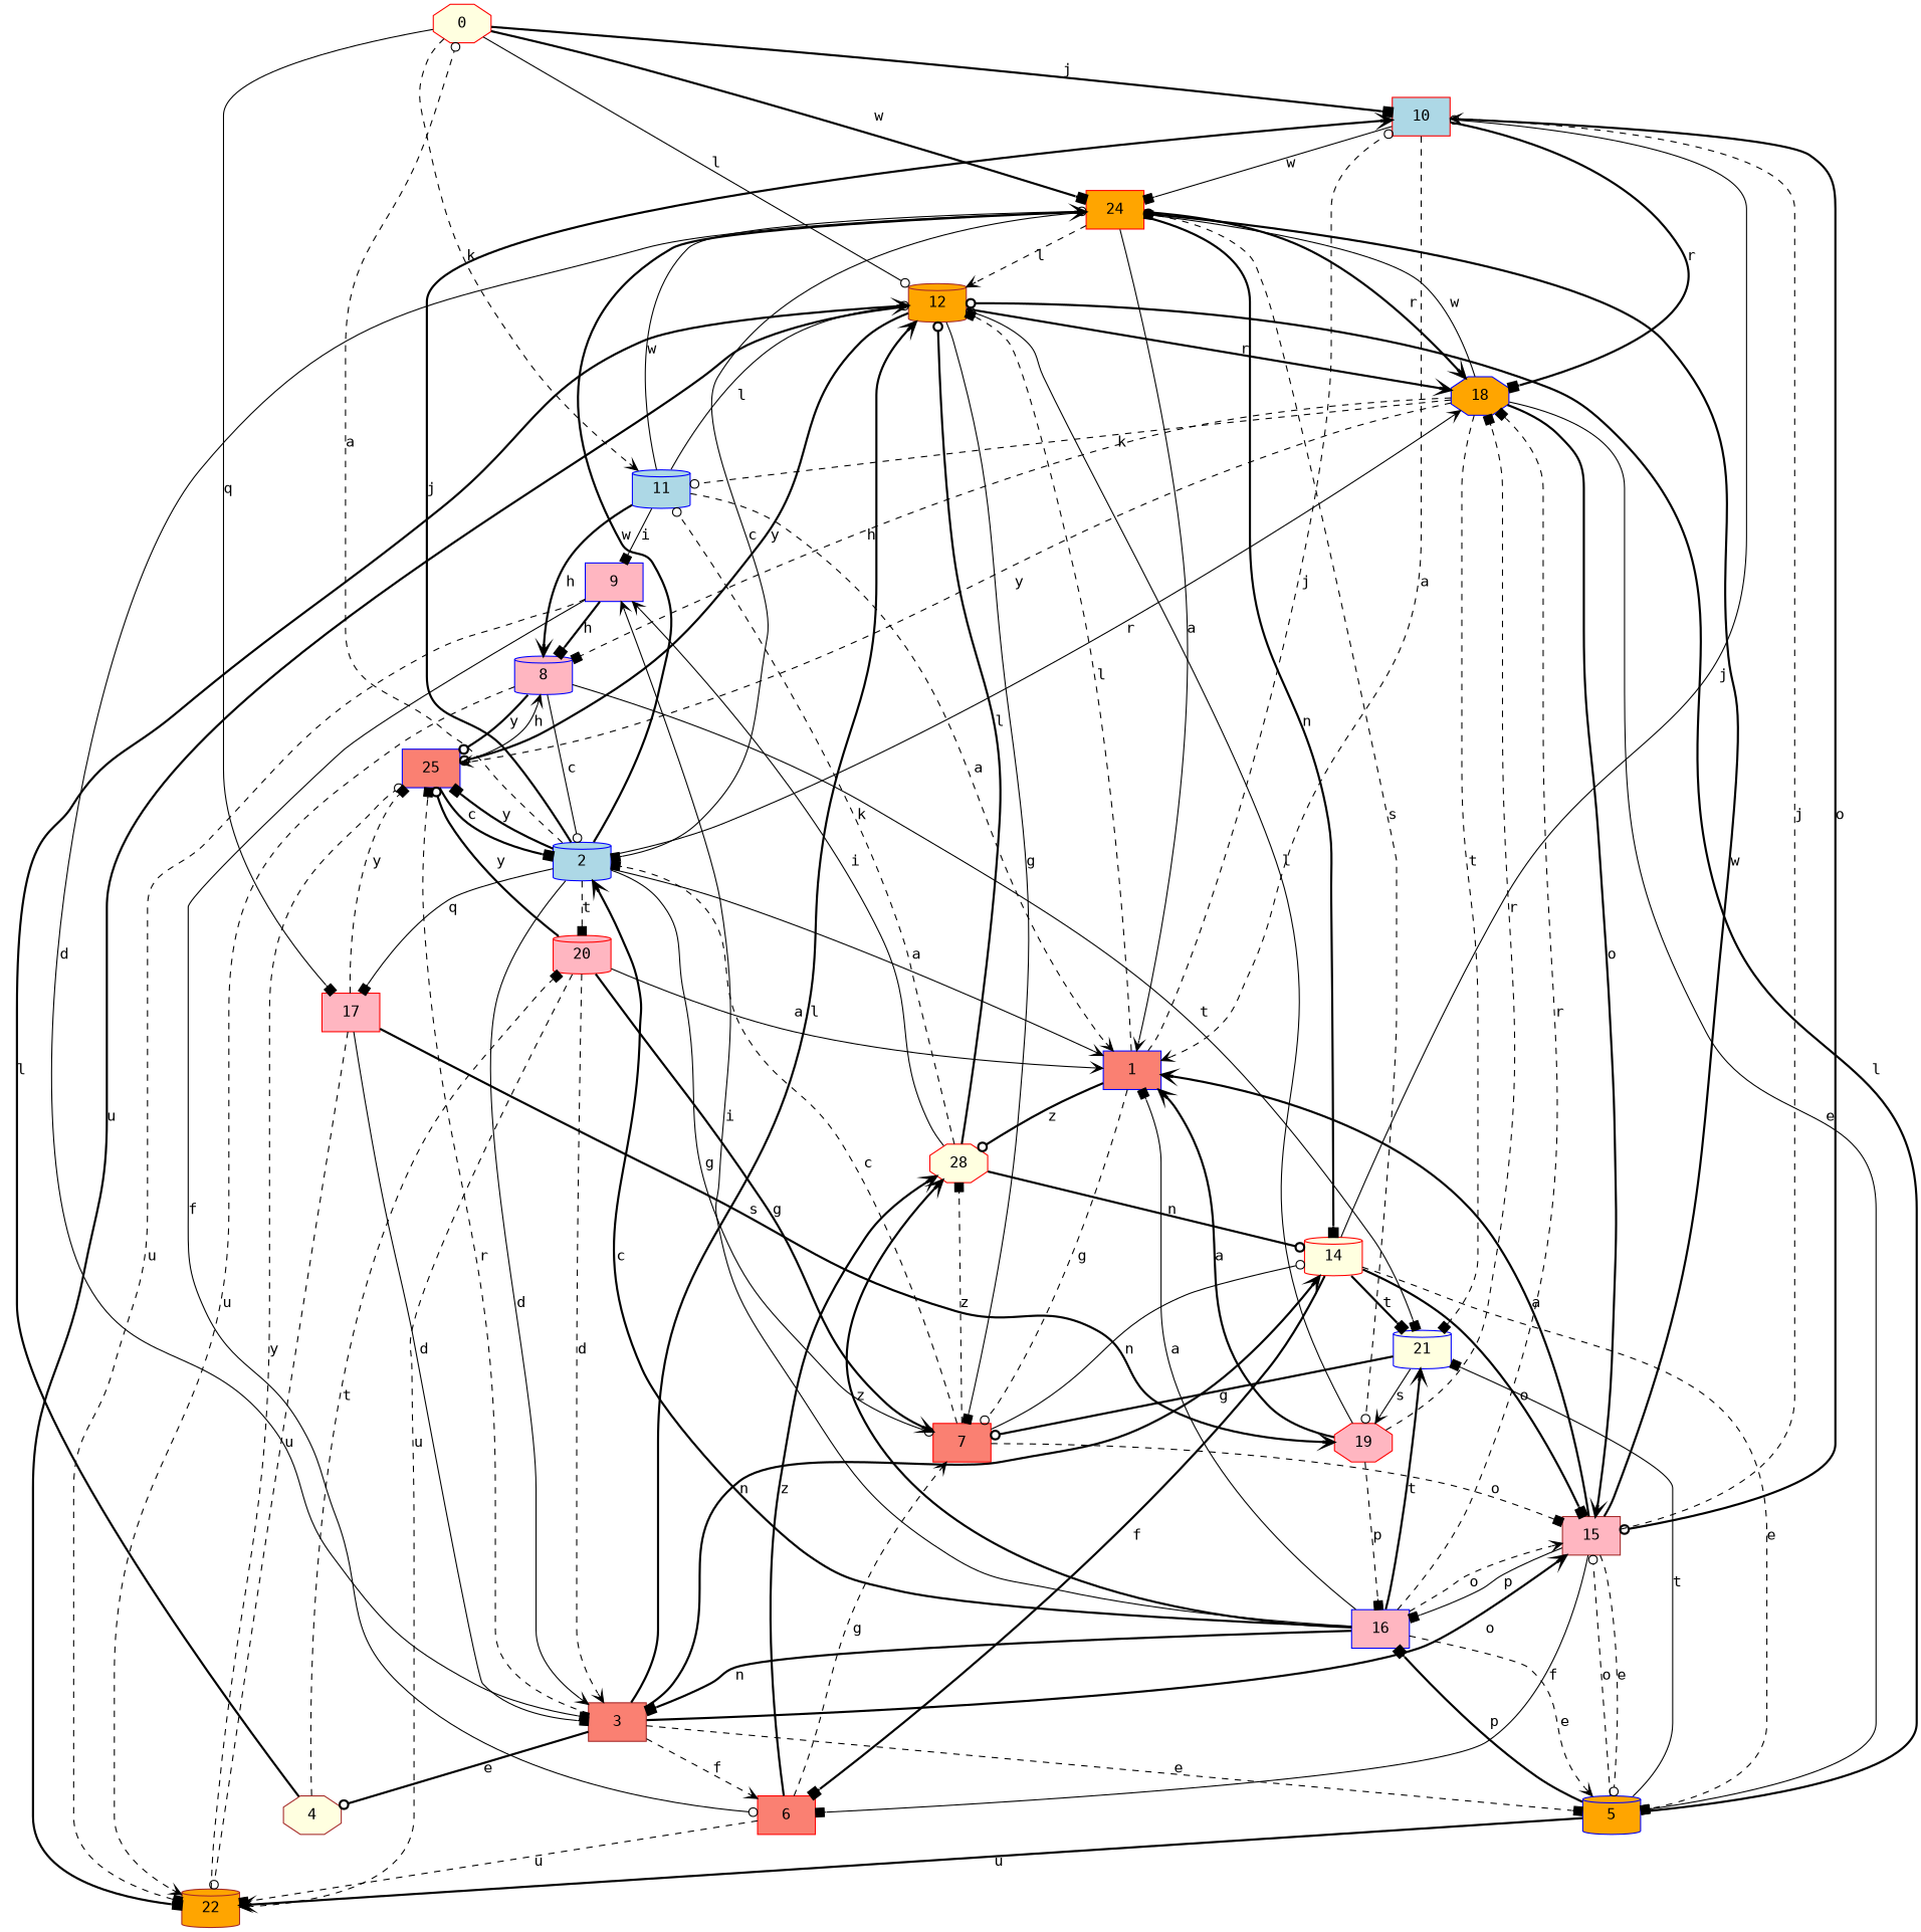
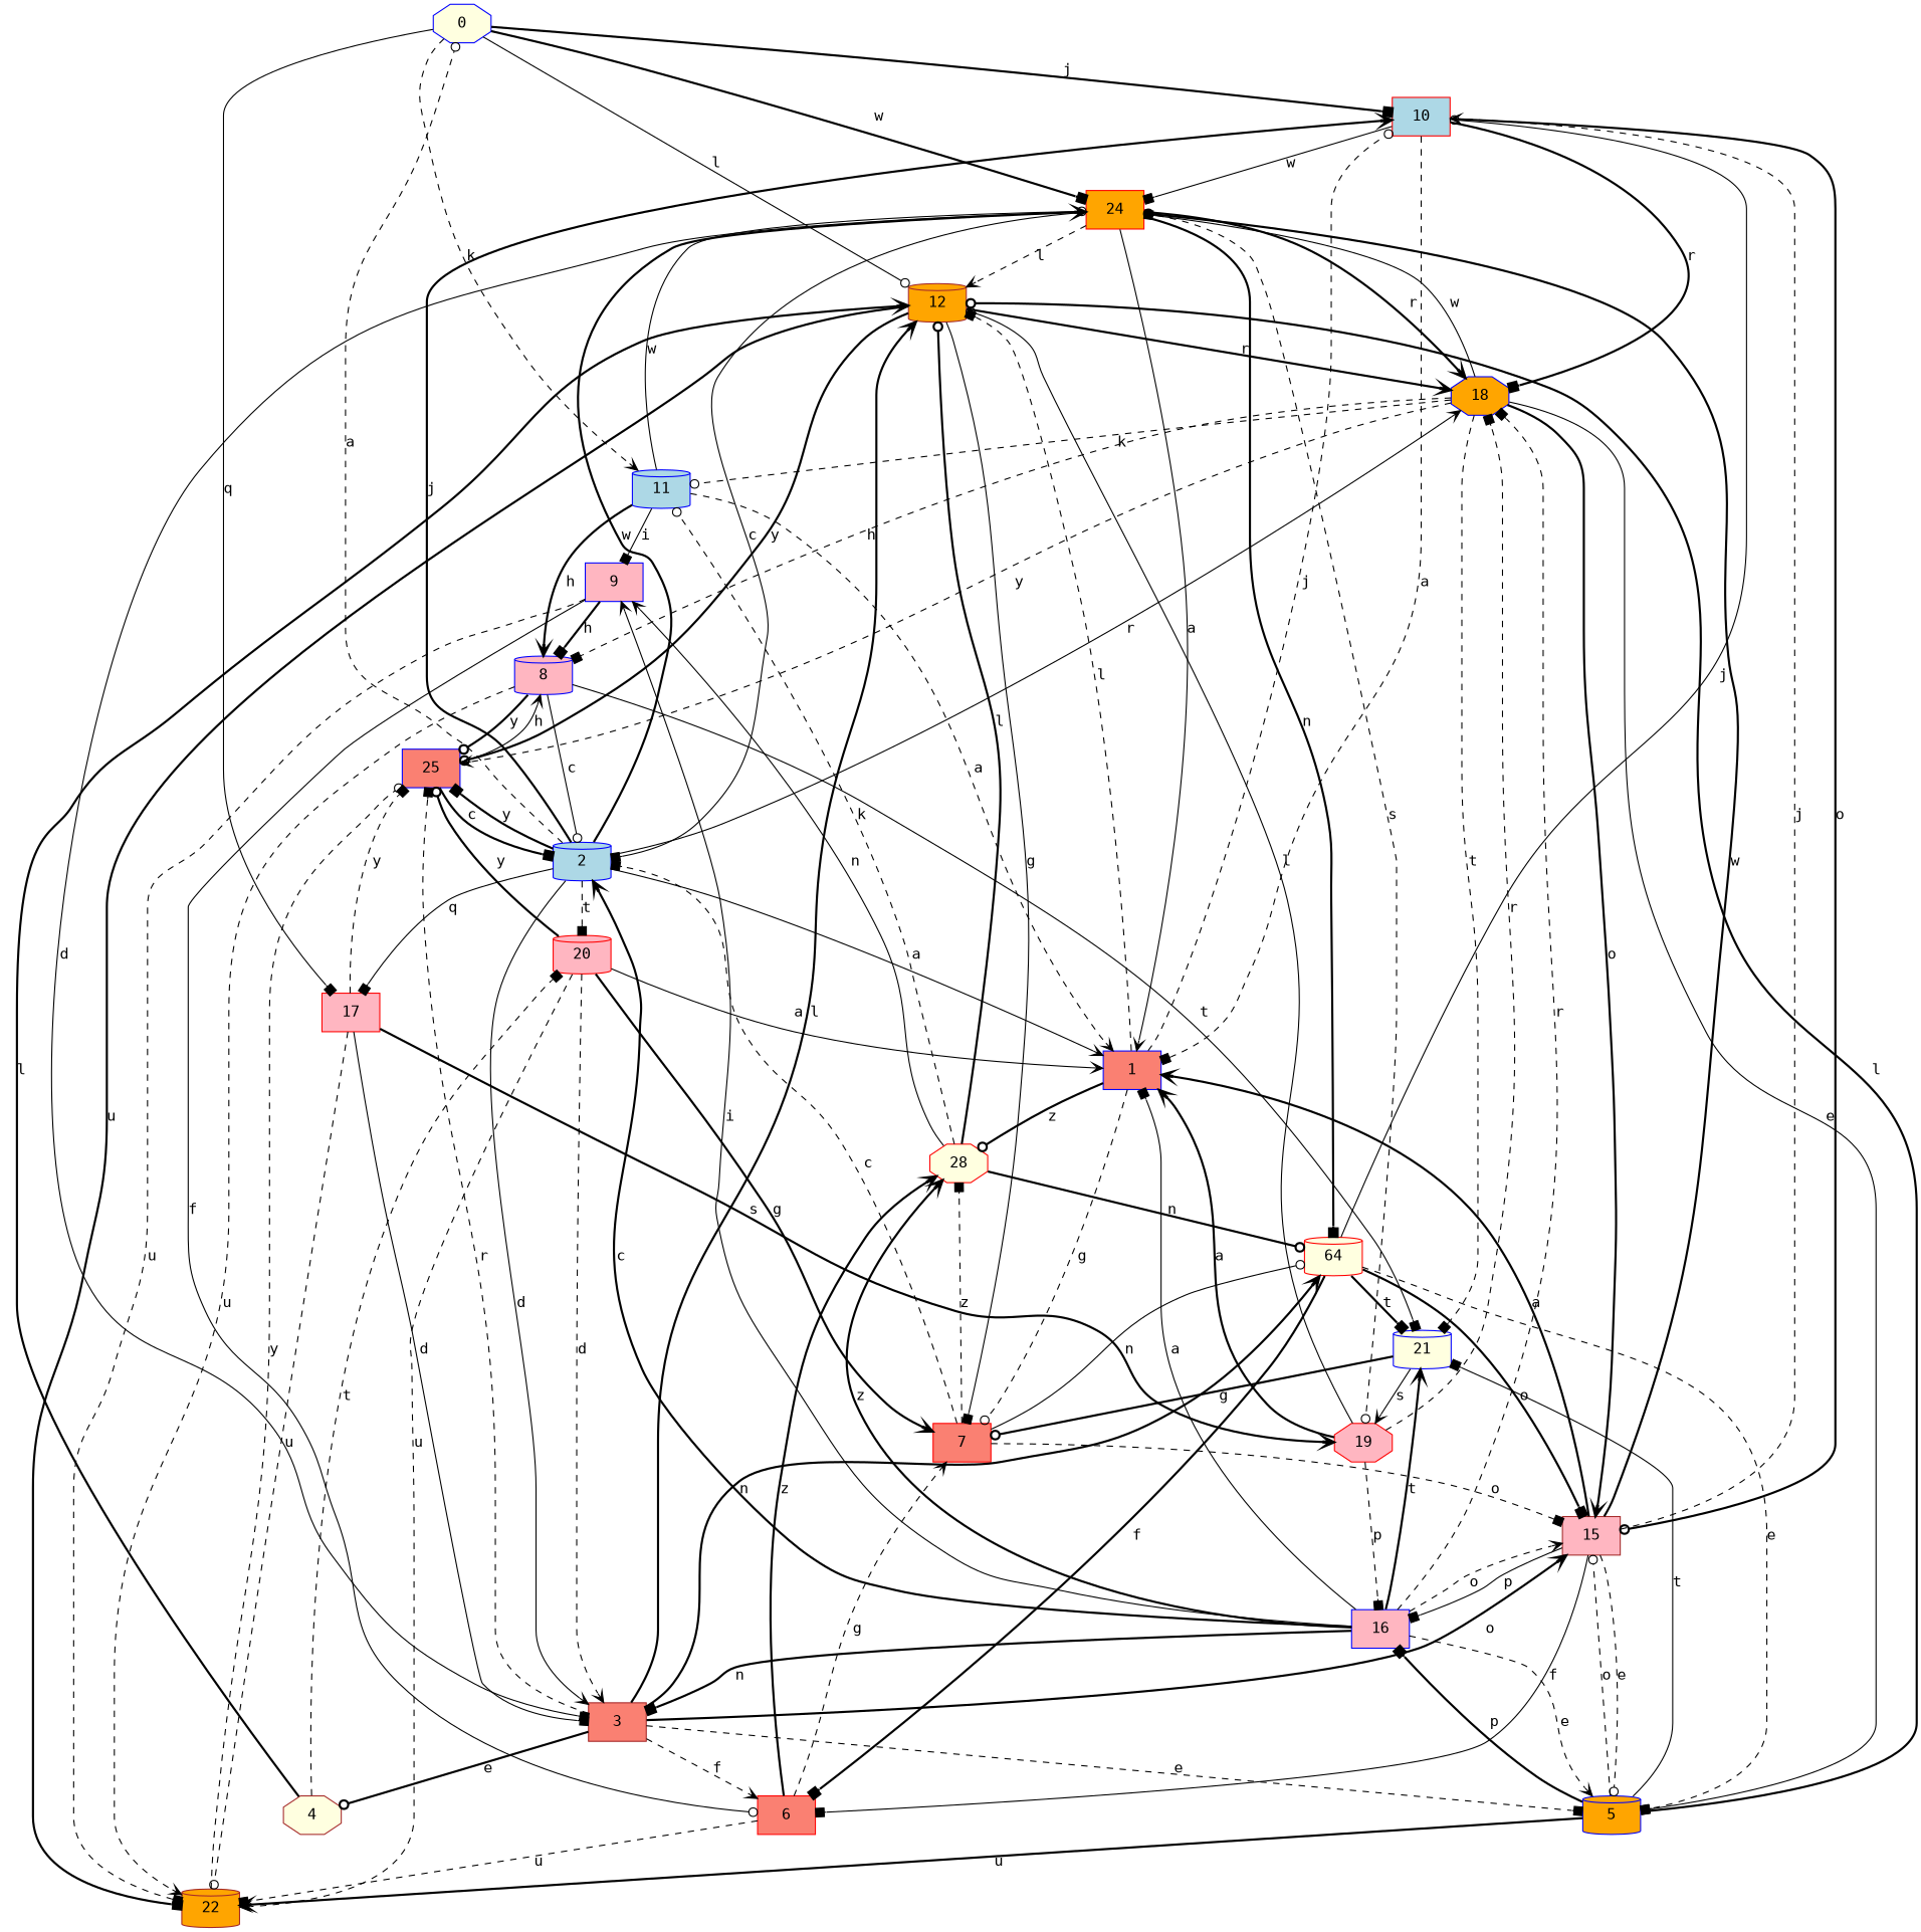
  strict digraph {
    fontname="DejaVu Sans Mono"
    node [color=red fillcolor=lightpink fontname="DejaVu Sans Mono" shape=box style=filled]
    edge [arrowhead=box fontname="DejaVu Sans Mono" style=bold]
-   0 [fillcolor=lightyellow shape=octagon]
+   0 [color=blue fillcolor=lightyellow shape=octagon]
    10 [fillcolor=lightblue]
    11 [color=blue fillcolor=lightblue shape=cylinder]
    12 [color=brown fillcolor=orange shape=cylinder]
    17
    24 [fillcolor=orange]
    1 [color=blue fillcolor=salmon]
    18 [color=blue fillcolor=orange shape=octagon]
    15 [color=brown]
    8 [color=blue shape=cylinder]
    9 [color=blue]
    7 [fillcolor=salmon]
    25 [color=blue fillcolor=salmon]
    22 [color=brown fillcolor=orange shape=cylinder]
    3 [color=brown fillcolor=salmon]
    19 [shape=octagon]
    2 [color=blue fillcolor=lightblue shape=cylinder]
-   14 [fillcolor=lightyellow shape=cylinder]
+   14 [fillcolor=lightyellow shape=cylinder label=64]
    28 [fillcolor=lightyellow shape=octagon]
    20 [shape=cylinder]
    4 [color=brown fillcolor=lightyellow shape=octagon]
    5 [color=blue fillcolor=orange shape=cylinder]
    6 [fillcolor=salmon]
    21 [color=blue fillcolor=lightyellow shape=cylinder]
    16 [color=blue]
    0 -> 10 [label=j]
    0 -> 11 [arrowhead=vee label=k style=dashed]
    0 -> 12 [arrowhead=odot label=l style=solid]
    0 -> 17 [label=q style=solid]
    0 -> 24 [label=w]
    10 -> 24 [label=w style=solid]
-   10 -> 1 [arrowhead=vee label=a style=dashed]
+   10 -> 1 [label=a style=dashed]
    10 -> 18 [label=r]
    10 -> 15 [arrowhead=odot label=o]
-   11 -> 12 [arrowhead=odot label=l style=solid]
    11 -> 24 [arrowhead=odot label=w style=solid]
    11 -> 1 [arrowhead=vee label=a style=dashed]
    11 -> 8 [arrowhead=vee label=h]
    11 -> 9 [label=i style=solid]
    12 -> 18 [arrowhead=vee label=r]
    12 -> 7 [label=g style=solid]
    12 -> 25 [arrowhead=odot label=y]
    12 -> 22 [label=u]
    17 -> 25 [label=y style=dashed]
    17 -> 22 [arrowhead=odot label=u style=dashed]
    17 -> 3 [label=d style=solid]
    17 -> 19 [arrowhead=vee label=s]
    24 -> 12 [arrowhead=vee label=l style=dashed]
    24 -> 1 [arrowhead=vee label=a style=solid]
    24 -> 18 [arrowhead=vee label=r]
    24 -> 3 [label=d style=solid]
    24 -> 19 [arrowhead=odot label=s style=dashed]
    24 -> 2 [label=c style=solid]
    24 -> 14 [label=n]
    1 -> 10 [arrowhead=odot label=j style=dashed]
    1 -> 12 [label=l style=dashed]
    1 -> 7 [arrowhead=odot label=g style=dashed]
    1 -> 28 [arrowhead=odot label=z]
    18 -> 11 [arrowhead=odot label=k style=dashed]
    18 -> 24 [label=w style=solid]
    18 -> 15 [arrowhead=vee label=o]
    18 -> 8 [label=h style=dashed]
    18 -> 25 [arrowhead=vee label=y style=dashed]
    18 -> 5 [label=e style=solid]
    18 -> 21 [label=t style=dashed]
    15 -> 10 [arrowhead=vee label=j style=dashed]
    15 -> 24 [arrowhead=odot label=w]
    15 -> 1 [arrowhead=vee label=a]
    15 -> 5 [arrowhead=odot label=e style=dashed]
    15 -> 6 [label=f style=solid]
    15 -> 16 [label=p style=solid]
    8 -> 25 [arrowhead=odot label=y]
    8 -> 22 [arrowhead=vee label=u style=dashed]
    8 -> 2 [arrowhead=odot label=c style=solid]
    8 -> 21 [label=t style=solid]
    9 -> 8 [label=h]
    9 -> 22 [label=u style=dashed]
    9 -> 6 [arrowhead=odot label=f style=solid]
    7 -> 15 [label=o style=dashed]
    7 -> 2 [label=c style=dashed]
    7 -> 14 [arrowhead=odot label=n style=solid]
    7 -> 28 [label=z style=dashed]
    25 -> 8 [arrowhead=vee label=h style=solid]
    25 -> 2 [label=c]
    22 -> 25 [arrowhead=odot label=y style=dashed]
    3 -> 12 [arrowhead=vee label=l]
    3 -> 15 [arrowhead=vee label=o]
    3 -> 25 [label=r style=dashed]
    3 -> 14 [arrowhead=vee label=n]
    3 -> 4 [arrowhead=odot label=e]
    3 -> 5 [label=e style=dashed]
    3 -> 6 [arrowhead=vee label=f style=dashed]
    19 -> 12 [arrowhead=odot label=l style=solid]
    19 -> 1 [arrowhead=vee label=a]
    19 -> 18 [label=r style=dashed]
    19 -> 16 [label=p style=dashed]
    2 -> 0 [arrowhead=odot label=a style=dashed]
    2 -> 10 [arrowhead=vee label=j]
    2 -> 17 [label=q style=solid]
    2 -> 24 [arrowhead=vee label=w]
    2 -> 1 [arrowhead=vee label=a style=solid]
    2 -> 18 [arrowhead=vee label=r style=solid]
-   2 -> 7 [arrowhead=odot label=g style=solid]
    2 -> 25 [label=y]
    2 -> 3 [arrowhead=vee label=d style=solid]
    2 -> 20 [label=t style=dashed]
    14 -> 10 [arrowhead=odot label=j style=solid]
    14 -> 15 [label=o]
    14 -> 5 [label=e style=dashed]
    14 -> 6 [label=f]
    14 -> 21 [label=t]
    28 -> 11 [arrowhead=odot label=k style=dashed]
    28 -> 12 [arrowhead=odot label=l]
-   28 -> 9 [arrowhead=vee label=i style=solid]
+   28 -> 9 [arrowhead=vee label=n style=solid]
    28 -> 14 [arrowhead=odot label=n]
    20 -> 1 [arrowhead=vee label=a style=solid]
    20 -> 7 [arrowhead=vee label=g]
    20 -> 25 [arrowhead=odot label=y]
    20 -> 22 [arrowhead=vee label=u style=dashed]
    20 -> 3 [arrowhead=vee label=d style=dashed]
    4 -> 12 [arrowhead=vee label=l]
    4 -> 20 [label=t style=dashed]
    5 -> 12 [arrowhead=odot label=l]
    5 -> 15 [arrowhead=odot label=o style=dashed]
    5 -> 22 [arrowhead=vee label=u]
    5 -> 21 [label=t style=solid]
    5 -> 16 [label=p]
    6 -> 7 [arrowhead=vee label=g style=dashed]
    6 -> 22 [label=u style=dashed]
    6 -> 28 [arrowhead=vee label=z]
    21 -> 7 [arrowhead=odot label=g]
    21 -> 19 [arrowhead=vee label=s style=solid]
    16 -> 1 [label=a style=solid]
    16 -> 18 [label=r style=dashed]
    16 -> 15 [arrowhead=vee label=o style=dashed]
    16 -> 9 [arrowhead=vee label=i style=solid]
    16 -> 3 [label=n]
    16 -> 2 [arrowhead=vee label=c]
    16 -> 28 [arrowhead=vee label=z]
    16 -> 5 [arrowhead=vee label=e style=dashed]
    16 -> 21 [arrowhead=vee label=t]
  }
